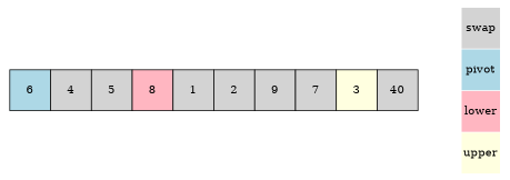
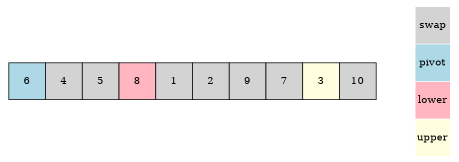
  digraph {
    rankdir=LR
    node [shape=none]
-   n1 [label=<<table border="0" cellspacing="0">             <tr>             <td port="arr0" width="50" height="50" bgcolor="lightblue" border="1">6</td>             <td port="arr1" width="50" height="50" bgcolor="lightgray" border="1">4</td>             <td port="arr2" width="50" height="50" bgcolor="lightgray" border="1">5</td>             <td port="arr3" width="50" height="50" bgcolor="lightpink" border="1">8</td>             <td port="arr4" width="50" height="50" bgcolor="lightgray" border="1">1</td>             <td port="arr5" width="50" height="50" bgcolor="lightgray" border="1">2</td>             <td port="arr6" width="50" height="50" bgcolor="lightgray" border="1">9</td>             <td port="arr7" width="50" height="50" bgcolor="lightgray" border="1">7</td>             <td port="arr8" width="50" height="50" bgcolor="lightyellow" border="1">3</td>             <td port="arr9" width="50" height="50" bgcolor="lightgray" border="1">40</td>             </tr>             </table>>]
+   n1 [label=<<table border="0" cellspacing="0">             <tr>             <td port="arr0" width="50" height="50" bgcolor="lightblue" border="1">6</td>             <td port="arr1" width="50" height="50" bgcolor="lightgray" border="1">4</td>             <td port="arr2" width="50" height="50" bgcolor="lightgray" border="1">5</td>             <td port="arr3" width="50" height="50" bgcolor="lightpink" border="1">8</td>             <td port="arr4" width="50" height="50" bgcolor="lightgray" border="1">1</td>             <td port="arr5" width="50" height="50" bgcolor="lightgray" border="1">2</td>             <td port="arr6" width="50" height="50" bgcolor="lightgray" border="1">9</td>             <td port="arr7" width="50" height="50" bgcolor="lightgray" border="1">7</td>             <td port="arr8" width="50" height="50" bgcolor="lightyellow" border="1">3</td>             <td port="arr9" width="50" height="50" bgcolor="lightgray" border="1">10</td>             </tr>             </table>>]
    n2 [label=<<table border="0" cellspacing="1">             <tr><td port="code1" height="50" bgcolor="lightgray">swap</td></tr>             <tr><td port="code2" height="50" bgcolor="lightblue">pivot</td></tr>             <tr><td port="code3" height="50" bgcolor="lightpink">lower</td></tr>             <tr><td port="code4" height="50" bgcolor="lightyellow">upper</td></tr>             </table>>]
    subgraph sub_1 {
      peripheries=0
      n1
      n2
    }
    n1 -> n2 [style=invis]
  }
